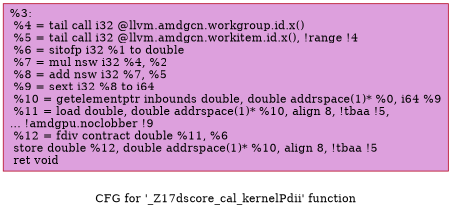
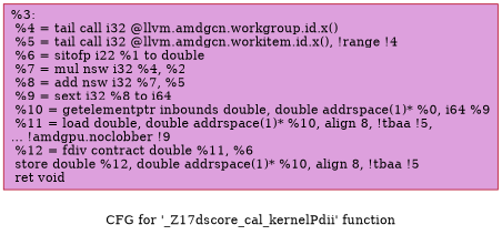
  digraph {
    label="CFG for '_Z17dscore_cal_kernelPdii' function"
-   n1 [color="#b70d28ff" fillcolor=plum label="{%3:\l  %4 = tail call i32 @llvm.amdgcn.workgroup.id.x()\l  %5 = tail call i32 @llvm.amdgcn.workitem.id.x(), !range !4\l  %6 = sitofp i32 %1 to double\l  %7 = mul nsw i32 %4, %2\l  %8 = add nsw i32 %7, %5\l  %9 = sext i32 %8 to i64\l  %10 = getelementptr inbounds double, double addrspace(1)* %0, i64 %9\l  %11 = load double, double addrspace(1)* %10, align 8, !tbaa !5,\l... !amdgpu.noclobber !9\l  %12 = fdiv contract double %11, %6\l  store double %12, double addrspace(1)* %10, align 8, !tbaa !5\l  ret void\l}" shape=record style=filled]
+   n1 [color="#b70d28ff" fillcolor=plum label="{%3:\l  %4 = tail call i32 @llvm.amdgcn.workgroup.id.x()\l  %5 = tail call i32 @llvm.amdgcn.workitem.id.x(), !range !4\l  %6 = sitofp i22 %1 to double\l  %7 = mul nsw i32 %4, %2\l  %8 = add nsw i32 %7, %5\l  %9 = sext i32 %8 to i64\l  %10 = getelementptr inbounds double, double addrspace(1)* %0, i64 %9\l  %11 = load double, double addrspace(1)* %10, align 8, !tbaa !5,\l... !amdgpu.noclobber !9\l  %12 = fdiv contract double %11, %6\l  store double %12, double addrspace(1)* %10, align 8, !tbaa !5\l  ret void\l}" shape=record style=filled]
  }
